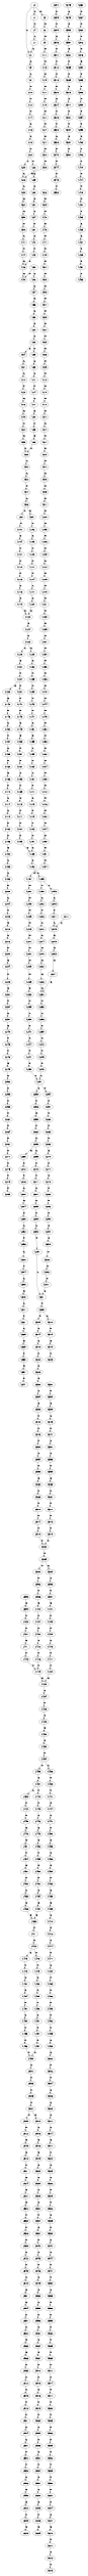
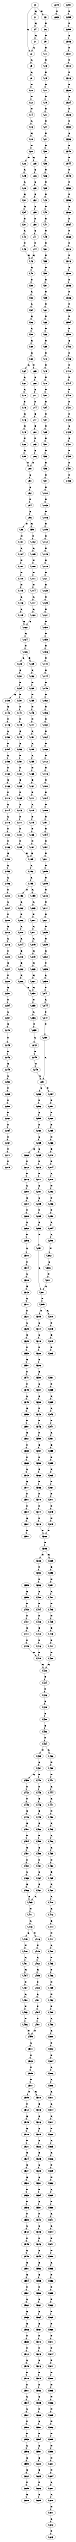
  strict digraph {
    S0
    S1
    S2
    S3
    S4
    S5
    S6
    S7
    S8
    S9
    S10
    S11
    S12
    S13
    S14
    S15
    S16
    S17
    S18
    S19
    S20
    S21
    S22
    S23
    S24
    S25
    S26
    S27
    S28
    S29
    S30
    S31
    S32
    S33
    S34
    S35
    S36
    S37
    S38
    S39
    S40
    S41
    S42
    S43
    S44
    S45
    S46
    S47
    S48
    S49
    S50
    S51
    S52
    S53
    S54
    S55
    S56
    S57
    S58
    S59
    S60
    S61
    S62
    S63
    S64
    S65
    S66
    S67
    S68
    S69
    S70
    S71
    S72
    S73
    S74
    S75
    S76
    S77
    S78
    S79
    S80
    S81
    S82
    S83
    S84
    S85
    S86
    S87
    S88
    S89
    S90
    S91
    S92
    S93
    S94
    S95
    S96
    S97
    S98
    S99
    S100
    S101
    S102
    S103
    S104
    S105
    S106
    S107
    S108
    S109
    S110
    S111
    S112
    S113
    S114
    S115
    S116
    S117
    S118
    S119
    S120
    S121
    S122
    S123
    S124
    S125
    S126
    S127
    S128
    S129
    S130
    S131
    S132
    S133
    S134
    S135
    S136
    S137
    S138
    S139
    S140
    S141
    S142
    S143
    S144
    S145
    S146
    S147
    S148
    S149
    S150
    S151
    S152
    S153
    S154
    S155
    S156
    S157
    S158
    S159
    S160
    S161
    S162
    S163
    S164
    S165
    S166
    S167
    S168
    S169
    S170
    S171
    S172
    S173
    S174
    S175
    S176
    S177
    S178
    S179
    S180
    S181
    S182
    S183
    S184
    S185
    S186
    S187
    S188
    S189
    S190
    S191
    S192
    S193
    S194
    S195
    S196
    S197
    S198
    S199
    S200
    S201
    S202
    S203
    S204
    S205
    S206
    S207
    S208
    S209
    S210
    S211
    S212
    S213
    S214
    S215
    S216
    S217
    S218
    S219
    S220
    S221
    S222
    S223
    S224
    S225
    S226
    S227
    S228
    S229
    S230
    S231
    S232
    S233
    S234
    S235
    S236
    S237
    S238
    S239
    S240
    S241
    S242
    S243
    S244
    S245
    S246
    S247
    S248
    S249
    S250
    S251
    S252
    S253
    S254
    S255
    S256
    S257
    S258
    S259
    S260
    S261
    S262
    S263
    S264
    S265
    S266
    S267
    S268
    S269
    S270
    S271
    S272
    S273
    S274
    S275
    S276
    S277
    S278
    S279
    S280
    S281
    S282
    S283
    S284
    S285
    S286
    S288
    S289
    S290
    S292
    S293
    S294
    S291
    S295
    S296
    S297
    S298
    S299
    S300
    S301
    S302
    S303
    S304
    S305
    S306
    S307
    S308
    S309
    S310
    S311
    S312
    S313
    S314
    S315
    S316
    S317
    S318
    S319
    S320
    S321
    S322
    S323
    S324
    S325
    S326
    S328
    S329
    S330
    S332
    S333
    S334
    S331
    S335
    S336
    S337
    S338
    S339
    S340
    S341
    S342
    S343
    S344
    S345
    S346
    S347
    S348
    S349
    S350
    S351
    S352
    S353
    S354
    S355
+   S356
    S357
    S358
    S359
    S360
    S361
    S362
    S363
    S364
    S365
    S366
    S367
    S368
    S369
    S370
    S371
    S372
    S373
    S374
    S375
    S376
    S377
    S378
    S379
    S380
    S381
    S382
    S383
    S384
    S385
    S386
    S387
    S388
    S389
    S390
    S391
    S392
    S393
    S394
    S396
    S397
    S398
    S395
    S399
    S400
    S401
    S402
    S403
    S404
    S405
    S406
    S407
    S408
    S409
    S410
    S411
    S412
    S413
    S414
    S415
    S416
    S417
    S418
    S419
    S420
    S421
    S422
    S423
    S424
    S425
    S426
    S427
    S428
    S429
    S430
    S431
    S432
    S433
    S434
    S435
    S436
    S437
    S438
    S439
    S440
    S441
    S442
    S443
    S444
    S445
    S446
    S447
    S448
    S449
    S450
    S451
    S452
    S453
    S454
    S455
    S456
    S457
    S458
    S459
    S460
    S461
    S462
    S463
    S464
    S465
    S466
    S467
    S468
    S469
    S470
    S471
    S472
    S473
    S474
    S475
    S476
    S477
    S478
    S479
    S480
    S481
    S482
    S483
    S484
    S485
    S486
    S487
    S488
    S489
    S490
    S491
    S492
    S493
    S494
    S495
    S496
    S497
    S498
    S499
    S500
    S501
    S502
    S503
    S504
    S505
    S506
    S507
    S508
    S509
    S510
    S511
    S512
    S513
    S514
    S515
    S516
    S517
    S518
    S519
    S520
    S521
    S522
    S523
    S524
    S525
    S526
    S527
    S528
    S529
    S530
    S531
    S532
    S533
    S534
    S535
    S536
    S537
    S538
    S539
    S540
    S541
    S542
    S543
    S544
    S545
    S546
    S547
    S548
    S549
    S550
    S551
    S552
    S553
    S554
    S555
    S556
    S557
    S558
    S559
    S560
    S561
    S562
    S563
    S564
    S565
    S566
    S567
    S568
    S569
    S570
    S571
    S572
    S573
    S574
    S575
    S576
    S577
    S578
    S579
    S580
    S581
    S582
    S583
    S584
    S585
    S586
    S587
    S588
    S589
    S590
    S591
    S592
    S593
    S594
    S595
    S596
    S597
    S598
    S599
    S600
    S601
    S602
    S603
    S604
    S605
    S606
    S607
    S608
    S609
    S610
    S611
    S612
    S613
    S0 -> S1 [label=G]
    S0 -> S2 [label=C]
    S0 -> S3 [label=N]
    S1 -> S4 [label=G]
    S2 -> S5 [label=C]
    S3 -> S6 [label=N]
    S4 -> S7 [label=G]
    S5 -> S8 [label=C]
    S6 -> S9 [label=N]
    S7 -> S2 [label=C]
    S8 -> S10 [label=A]
    S9 -> S11 [label=N]
    S10 -> S12 [label=A]
    S11 -> S13 [label=N]
    S12 -> S14 [label=A]
    S13 -> S15 [label=N]
    S14 -> S16 [label=C]
    S15 -> S17 [label=N]
    S16 -> S18 [label=G]
    S17 -> S19 [label=N]
    S18 -> S20 [label=A]
    S19 -> S21 [label=N]
    S20 -> S22 [label=A]
    S20 -> S23 [label=G]
    S21 -> S24 [label=N]
    S22 -> S25 [label=C]
    S23 -> S26 [label=C]
    S24 -> S27 [label=N]
    S25 -> S28 [label=C]
    S26 -> S29 [label=C]
    S27 -> S30 [label=N]
    S28 -> S31 [label=G]
    S29 -> S32 [label=G]
    S30 -> S33 [label=N]
    S31 -> S34 [label=G]
    S32 -> S35 [label=G]
-   S33 -> S26 [label=N]
+   S33 -> S36 [label=N]
    S34 -> S37 [label=A]
    S35 -> S38 [label=A]
    S36 -> S39 [label=N]
    S37 -> S40 [label=C]
    S38 -> S41 [label=C]
    S39 -> S42 [label=N]
    S40 -> S43 [label=A]
    S41 -> S44 [label=A]
    S42 -> S45 [label=N]
    S43 -> S46 [label=G]
    S44 -> S46 [label=G]
    S45 -> S47 [label=N]
    S46 -> S48 [label=G]
    S47 -> S49 [label=N]
-   S50 -> S48 [label=A]
+   S48 -> S50 [label=A]
    S49 -> S51 [label=N]
    S50 -> S52 [label=C]
    S51 -> S53 [label=N]
    S52 -> S54 [label=C]
    S53 -> S55 [label=N]
    S54 -> S56 [label=G]
    S55 -> S57 [label=N]
    S56 -> S58 [label=C]
    S57 -> S59 [label=N]
    S58 -> S60 [label=G]
    S59 -> S61 [label=N]
    S60 -> S62 [label=G]
    S61 -> S63 [label=N]
    S62 -> S64 [label=C]
    S62 -> S65 [label=A]
    S63 -> S66 [label=N]
    S64 -> S67 [label=C]
    S65 -> S68 [label=C]
    S66 -> S69 [label=N]
    S67 -> S70 [label=C]
    S68 -> S71 [label=C]
    S69 -> S72 [label=N]
    S70 -> S73 [label=T]
    S71 -> S74 [label=T]
    S72 -> S75 [label=N]
    S73 -> S76 [label=G]
    S74 -> S77 [label=G]
    S75 -> S78 [label=N]
    S76 -> S79 [label=G]
    S77 -> S80 [label=G]
    S78 -> S81 [label=N]
    S79 -> S82 [label=A]
    S80 -> S83 [label=A]
    S81 -> S84 [label=N]
    S82 -> S85 [label=G]
    S83 -> S86 [label=G]
    S84 -> S87 [label=N]
    S85 -> S88 [label=T]
    S86 -> S88 [label=T]
    S87 -> S89 [label=N]
    S88 -> S90 [label=C]
    S89 -> S91 [label=N]
    S90 -> S92 [label=C]
    S91 -> S93 [label=N]
    S92 -> S94 [label=T]
    S93 -> S95 [label=N]
    S94 -> S96 [label=C]
    S95 -> S97 [label=N]
    S96 -> S98 [label=A]
    S96 -> S99 [label=G]
    S97 -> S100 [label=N]
    S98 -> S101 [label=A]
    S99 -> S102 [label=A]
    S100 -> S103 [label=N]
    S101 -> S104 [label=C]
    S102 -> S105 [label=C]
    S103 -> S106 [label=N]
    S104 -> S107 [label=A]
    S105 -> S108 [label=A]
    S106 -> S109 [label=N]
    S107 -> S110 [label=A]
    S108 -> S111 [label=A]
    S109 -> S112 [label=N]
    S110 -> S113 [label=A]
    S111 -> S114 [label=A]
    S112 -> S115 [label=N]
    S113 -> S116 [label=C]
    S114 -> S117 [label=C]
    S115 -> S118 [label=N]
    S116 -> S119 [label=C]
    S117 -> S120 [label=C]
    S118 -> S121 [label=N]
    S119 -> S122 [label=G]
    S120 -> S122 [label=G]
    S121 -> S123 [label=N]
    S122 -> S124 [label=G]
    S123 -> S125 [label=N]
    S124 -> S126 [label=A]
    S125 -> S127 [label=N]
    S126 -> S128 [label=C]
    S126 -> S129 [label=G]
    S127 -> S130 [label=N]
    S128 -> S131 [label=G]
    S129 -> S132 [label=G]
    S130 -> S133 [label=N]
    S131 -> S134 [label=A]
    S132 -> S135 [label=A]
    S133 -> S136 [label=N]
    S134 -> S137 [label=A]
    S134 -> S138 [label=G]
    S135 -> S139 [label=A]
    S136 -> S140 [label=N]
    S137 -> S141 [label=A]
    S138 -> S142 [label=G]
    S139 -> S143 [label=A]
    S140 -> S144 [label=N]
    S141 -> S145 [label=A]
    S142 -> S146 [label=A]
    S143 -> S147 [label=A]
    S144 -> S148 [label=N]
    S145 -> S149 [label=G]
    S146 -> S150 [label=C]
    S147 -> S151 [label=G]
    S148 -> S152 [label=N]
    S149 -> S153 [label=G]
    S150 -> S154 [label=A]
    S151 -> S155 [label=G]
    S152 -> S156 [label=N]
    S153 -> S157 [label=T]
    S154 -> S158 [label=C]
    S155 -> S159 [label=C]
    S156 -> S160 [label=N]
    S157 -> S161 [label=A]
    S158 -> S162 [label=A]
    S159 -> S163 [label=A]
    S160 -> S164 [label=N]
    S161 -> S165 [label=G]
    S162 -> S166 [label=G]
    S163 -> S167 [label=G]
    S164 -> S168 [label=N]
    S165 -> S169 [label=T]
    S166 -> S170 [label=T]
    S167 -> S171 [label=T]
    S168 -> S172 [label=N]
    S169 -> S173 [label=C]
    S170 -> S174 [label=C]
    S171 -> S175 [label=C]
    S172 -> S176 [label=N]
    S173 -> S177 [label=T]
    S174 -> S178 [label=C]
    S175 -> S179 [label=T]
    S176 -> S180 [label=N]
    S177 -> S181 [label=T]
    S178 -> S182 [label=T]
    S179 -> S183 [label=T]
    S180 -> S184 [label=N]
    S181 -> S185 [label=A]
    S182 -> S186 [label=A]
    S183 -> S187 [label=A]
    S184 -> S188 [label=N]
    S185 -> S189 [label=G]
    S186 -> S190 [label=G]
    S187 -> S189 [label=G]
    S188 -> S191 [label=N]
    S189 -> S192 [label=C]
    S190 -> S193 [label=C]
    S191 -> S194 [label=N]
    S192 -> S195 [label=C]
    S193 -> S196 [label=C]
    S194 -> S197 [label=N]
    S195 -> S198 [label=T]
    S195 -> S199 [label=C]
    S196 -> S200 [label=T]
    S197 -> S201 [label=N]
    S198 -> S202 [label=C]
    S199 -> S203 [label=C]
    S200 -> S204 [label=C]
    S201 -> S205 [label=N]
    S202 -> S206 [label=T]
    S203 -> S207 [label=T]
    S204 -> S208 [label=A]
    S205 -> S209 [label=N]
    S206 -> S210 [label=C]
-   S207 -> S215 [label=C]
+   S207 -> S211 [label=C]
    S208 -> S212 [label=G]
    S209 -> S213 [label=N]
    S210 -> S214 [label=C]
    S211 -> S215 [label=C]
    S212 -> S216 [label=C]
    S213 -> S217 [label=N]
    S214 -> S218 [label=G]
    S215 -> S219 [label=G]
    S216 -> S220 [label=T]
    S217 -> S221 [label=N]
    S218 -> S222 [label=G]
    S219 -> S223 [label=G]
    S220 -> S224 [label=G]
    S221 -> S225 [label=N]
    S222 -> S226 [label=G]
    S223 -> S227 [label=G]
    S224 -> S228 [label=A]
    S225 -> S229 [label=N]
    S226 -> S230 [label=G]
    S227 -> S230 [label=G]
    S228 -> S231 [label=G]
    S229 -> S232 [label=G]
    S230 -> S233 [label=A]
    S231 -> S234 [label=A]
    S232 -> S235 [label=A]
    S233 -> S236 [label=C]
    S234 -> S237 [label=C]
    S235 -> S238 [label=C]
    S236 -> S239 [label=T]
    S237 -> S240 [label=G]
    S238 -> S241 [label=T]
    S239 -> S242 [label=C]
    S240 -> S243 [label=T]
    S241 -> S244 [label=C]
    S242 -> S245 [label=T]
    S243 -> S246 [label=T]
    S244 -> S247 [label=T]
    S245 -> S248 [label=T]
    S246 -> S249 [label=G]
    S247 -> S250 [label=T]
    S248 -> S251 [label=C]
    S249 -> S252 [label=C]
    S250 -> S251 [label=C]
    S251 -> S253 [label=C]
    S251 -> S254 [label=T]
    S252 -> S255 [label=T]
    S253 -> S256 [label=A]
    S254 -> S257 [label=T]
    S255 -> S258 [label=T]
    S256 -> S259 [label=G]
    S257 -> S260 [label=T]
    S258 -> S261 [label=T]
    S259 -> S262 [label=T]
    S260 -> S263 [label=T]
    S261 -> S264 [label=A]
    S262 -> S265 [label=C]
    S263 -> S266 [label=A]
    S264 -> S267 [label=A]
    S265 -> S268 [label=G]
    S265 -> S269 [label=C]
    S266 -> S270 [label=G]
    S267 -> S271 [label=A]
    S268 -> S272 [label=T]
    S269 -> S273 [label=T]
    S270 -> S274 [label=T]
    S271 -> S275 [label=T]
    S272 -> S276 [label=T]
    S273 -> S277 [label=T]
    S274 -> S278 [label=C]
-   S275 -> S279 [label=T]
    S276 -> S280 [label=C]
    S277 -> S281 [label=C]
    S278 -> S282 [label=A]
    S279 -> S283 [label=T]
    S280 -> S284 [label=G]
    S281 -> S285 [label=C]
    S282 -> S286 [label=T]
    S284 -> S288 [label=A]
    S285 -> S289 [label=A]
    S286 -> S290 [label=T]
    S288 -> S292 [label=C]
    S289 -> S293 [label=C]
    S290 -> S294 [label=C]
    S292 -> S296 [label=T]
    S293 -> S297 [label=T]
    S294 -> S298 [label=C]
    S291 -> S295 [label=T]
    S295 -> S299 [label=T]
    S296 -> S300 [label=C]
    S297 -> S301 [label=C]
    S298 -> S302 [label=A]
    S299 -> S303 [label=C]
    S300 -> S304 [label=T]
    S301 -> S305 [label=T]
    S302 -> S306 [label=C]
    S303 -> S307 [label=A]
    S304 -> S308 [label=C]
    S305 -> S309 [label=T]
    S305 -> S310 [label=C]
    S306 -> S311 [label=T]
    S307 -> S312 [label=A]
    S308 -> S313 [label=G]
    S309 -> S314 [label=C]
    S310 -> S315 [label=T]
    S311 -> S301 [label=C]
    S312 -> S316 [label=A]
    S313 -> S317 [label=C]
    S314 -> S318 [label=C]
    S315 -> S319 [label=G]
    S316 -> S320 [label=A]
    S317 -> S321 [label=T]
    S318 -> S322 [label=T]
    S319 -> S323 [label=T]
    S320 -> S324 [label=C]
    S321 -> S325 [label=C]
    S322 -> S326 [label=C]
    S324 -> S328 [label=T]
    S325 -> S329 [label=G]
    S326 -> S330 [label=G]
    S328 -> S332 [label=T]
    S329 -> S333 [label=T]
    S330 -> S334 [label=C]
    S332 -> S336 [label=C]
    S333 -> S337 [label=G]
    S334 -> S338 [label=G]
    S331 -> S335 [label=T]
    S335 -> S339 [label=G]
    S336 -> S340 [label=T]
    S337 -> S341 [label=T]
    S338 -> S342 [label=T]
    S339 -> S343 [label=C]
    S340 -> S344 [label=T]
+   S341 -> S345 [label=T]
    S342 -> S346 [label=T]
    S343 -> S347 [label=T]
    S344 -> S348 [label=T]
    S345 -> S349 [label=C]
    S346 -> S350 [label=T]
    S347 -> S351 [label=C]
    S348 -> S352 [label=T]
    S349 -> S353 [label=G]
    S350 -> S354 [label=G]
    S351 -> S355 [label=G]
+   S352 -> S356 [label=T]
    S353 -> S357 [label=T]
    S354 -> S358 [label=T]
    S355 -> S359 [label=T]
+   S356 -> S360 [label=C]
    S357 -> S361 [label=G]
    S358 -> S362 [label=G]
    S359 -> S363 [label=G]
    S360 -> S364 [label=A]
    S361 -> S365 [label=T]
    S362 -> S366 [label=T]
    S363 -> S367 [label=T]
    S364 -> S368 [label=A]
    S365 -> S369 [label=T]
    S366 -> S370 [label=T]
    S367 -> S371 [label=T]
    S368 -> S372 [label=T]
    S369 -> S373 [label=C]
    S370 -> S374 [label=T]
    S371 -> S375 [label=T]
    S372 -> S376 [label=A]
    S373 -> S377 [label=G]
    S374 -> S378 [label=A]
    S375 -> S379 [label=A]
    S376 -> S380 [label=G]
    S377 -> S381 [label=T]
    S378 -> S382 [label=T]
    S379 -> S382 [label=T]
    S380 -> S383 [label=T]
    S381 -> S384 [label=T]
    S382 -> S385 [label=T]
    S383 -> S386 [label=T]
    S384 -> S387 [label=G]
    S385 -> S388 [label=A]
    S385 -> S389 [label=G]
    S386 -> S390 [label=A]
    S387 -> S391 [label=A]
    S388 -> S392 [label=A]
    S389 -> S393 [label=G]
    S390 -> S394 [label=T]
    S392 -> S396 [label=A]
    S393 -> S397 [label=A]
    S394 -> S398 [label=T]
    S396 -> S400 [label=G]
    S397 -> S401 [label=G]
    S398 -> S402 [label=G]
    S395 -> S399 [label=G]
    S399 -> S403 [label=A]
    S400 -> S404 [label=A]
    S401 -> S405 [label=A]
    S402 -> S406 [label=T]
    S403 -> S407 [label=A]
    S404 -> S408 [label=A]
    S405 -> S409 [label=A]
    S406 -> S410 [label=T]
    S407 -> S411 [label=G]
    S408 -> S412 [label=G]
    S409 -> S413 [label=G]
    S410 -> S414 [label=A]
    S411 -> S415 [label=T]
    S412 -> S416 [label=T]
    S413 -> S417 [label=T]
    S414 -> S418 [label=A]
    S415 -> S419 [label=A]
    S416 -> S419 [label=A]
    S417 -> S420 [label=A]
    S418 -> S421 [label=A]
    S419 -> S422 [label=G]
    S420 -> S422 [label=G]
    S421 -> S423 [label=T]
    S422 -> S424 [label=G]
    S423 -> S425 [label=C]
    S424 -> S426 [label=A]
    S425 -> S427 [label=G]
    S426 -> S428 [label=C]
    S427 -> S429 [label=T]
    S428 -> S430 [label=G]
    S429 -> S431 [label=T]
    S430 -> S432 [label=G]
    S431 -> S433 [label=T]
    S432 -> S434 [label=A]
    S434 -> S435 [label=A]
    S434 -> S436 [label=C]
    S435 -> S437 [label=C]
    S436 -> S438 [label=A]
    S437 -> S439 [label=C]
    S437 -> S440 [label=T]
    S438 -> S441 [label=A]
    S439 -> S442 [label=A]
    S440 -> S443 [label=A]
    S441 -> S444 [label=G]
    S442 -> S445 [label=A]
    S443 -> S446 [label=G]
    S444 -> S447 [label=G]
    S445 -> S448 [label=G]
    S446 -> S449 [label=G]
    S447 -> S450 [label=A]
    S448 -> S451 [label=G]
    S449 -> S452 [label=G]
    S450 -> S453 [label=G]
    S451 -> S454 [label=A]
    S452 -> S455 [label=A]
    S453 -> S456 [label=C]
    S454 -> S457 [label=G]
    S455 -> S458 [label=G]
    S456 -> S459 [label=G]
    S457 -> S460 [label=A]
    S458 -> S461 [label=A]
    S459 -> S462 [label=A]
    S460 -> S463 [label=C]
    S461 -> S464 [label=C]
    S462 -> S465 [label=G]
    S463 -> S466 [label=G]
    S464 -> S467 [label=G]
    S465 -> S468 [label=G]
    S466 -> S469 [label=G]
    S467 -> S469 [label=G]
    S468 -> S470 [label=C]
    S469 -> S471 [label=A]
    S470 -> S472 [label=G]
    S471 -> S473 [label=C]
    S472 -> S474 [label=G]
    S473 -> S475 [label=C]
    S473 -> S476 [label=A]
    S474 -> S477 [label=A]
    S475 -> S478 [label=A]
    S476 -> S479 [label=A]
    S477 -> S480 [label=C]
    S478 -> S481 [label=C]
    S479 -> S482 [label=C]
    S480 -> S483 [label=T]
    S481 -> S484 [label=G]
    S482 -> S485 [label=G]
    S483 -> S486 [label=T]
    S484 -> S487 [label=T]
    S485 -> S488 [label=T]
    S486 -> S489 [label=A]
    S487 -> S490 [label=C]
    S488 -> S491 [label=C]
    S489 -> S492 [label=A]
    S490 -> S493 [label=T]
    S491 -> S494 [label=T]
    S492 -> S495 [label=T]
    S493 -> S496 [label=T]
    S494 -> S497 [label=T]
    S495 -> S498 [label=C]
    S496 -> S499 [label=A]
    S497 -> S499 [label=A]
    S498 -> S500 [label=G]
    S499 -> S501 [label=C]
    S500 -> S502 [label=T]
    S501 -> S503 [label=T]
    S502 -> S504 [label=T]
    S503 -> S505 [label=T]
    S504 -> S506 [label=C]
    S505 -> S507 [label=A]
    S506 -> S508 [label=C]
    S507 -> S509 [label=A]
    S507 -> S510 [label=G]
    S508 -> S511 [label=C]
    S509 -> S512 [label=A]
    S510 -> S513 [label=G]
    S511 -> S514 [label=C]
    S512 -> S515 [label=G]
    S513 -> S516 [label=G]
    S514 -> S517 [label=G]
    S515 -> S518 [label=G]
    S516 -> S519 [label=G]
    S517 -> S520 [label=T]
    S518 -> S521 [label=A]
    S519 -> S522 [label=G]
    S520 -> S523 [label=G]
    S521 -> S524 [label=G]
    S522 -> S525 [label=G]
    S523 -> S526 [label=G]
    S524 -> S527 [label=G]
    S525 -> S528 [label=C]
    S526 -> S529 [label=T]
    S527 -> S530 [label=G]
    S528 -> S531 [label=C]
    S529 -> S532 [label=A]
    S530 -> S533 [label=T]
    S531 -> S534 [label=A]
    S532 -> S535 [label=C]
    S533 -> S536 [label=T]
    S534 -> S537 [label=G]
    S535 -> S538 [label=T]
    S536 -> S539 [label=A]
    S537 -> S540 [label=T]
    S538 -> S541 [label=C]
    S539 -> S542 [label=C]
    S540 -> S543 [label=C]
    S541 -> S544 [label=C]
    S542 -> S545 [label=T]
    S543 -> S546 [label=T]
    S544 -> S547 [label=T]
    S545 -> S548 [label=C]
    S546 -> S549 [label=C]
    S547 -> S550 [label=A]
    S548 -> S551 [label=G]
    S549 -> S552 [label=G]
    S550 -> S553 [label=C]
    S551 -> S554 [label=G]
    S552 -> S555 [label=G]
    S553 -> S556 [label=T]
    S554 -> S557 [label=T]
    S555 -> S558 [label=T]
    S556 -> S559 [label=T]
    S557 -> S560 [label=C]
    S558 -> S561 [label=C]
    S559 -> S562 [label=T]
    S560 -> S563 [label=G]
    S561 -> S564 [label=C]
    S562 -> S565 [label=T]
    S563 -> S566 [label=G]
    S564 -> S567 [label=G]
    S565 -> S568 [label=T]
    S566 -> S569 [label=A]
    S567 -> S570 [label=A]
    S568 -> S571 [label=T]
    S569 -> S572 [label=A]
    S570 -> S573 [label=A]
    S571 -> S574 [label=T]
    S572 -> S575 [label=C]
    S573 -> S576 [label=C]
    S574 -> S577 [label=T]
    S575 -> S578 [label=T]
    S576 -> S579 [label=T]
    S577 -> S580 [label=A]
    S578 -> S581 [label=T]
    S579 -> S582 [label=T]
    S580 -> S583 [label=A]
    S581 -> S584 [label=C]
    S582 -> S585 [label=C]
    S583 -> S586 [label=A]
    S584 -> S587 [label=C]
    S585 -> S588 [label=T]
    S586 -> S589 [label=A]
    S587 -> S590 [label=T]
    S588 -> S591 [label=C]
    S589 -> S592 [label=A]
    S590 -> S593 [label=T]
    S591 -> S594 [label=T]
    S592 -> S595 [label=A]
    S593 -> S596 [label=C]
    S594 -> S597 [label=C]
    S595 -> S598 [label=A]
    S596 -> S599 [label=G]
    S597 -> S600 [label=G]
    S598 -> S601 [label=A]
    S599 -> S602 [label=G]
    S600 -> S603 [label=G]
    S601 -> S604 [label=A]
    S602 -> S605 [label=T]
    S603 -> S606 [label=T]
    S604 -> S607 [label=C]
    S605 -> S608 [label=G]
    S606 -> S609 [label=G]
    S607 -> S610 [label=G]
    S610 -> S611 [label=A]
    S611 -> S612 [label=C]
    S612 -> S613 [label=T]
  }
